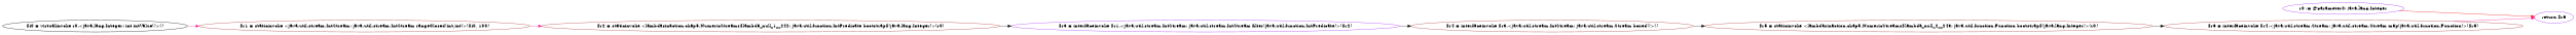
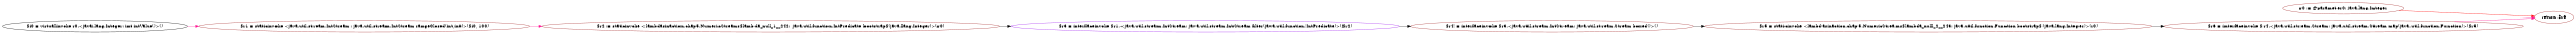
  digraph {
    rankdir=LR
    node [color=brown]
    edge [color=black]
-   "r0 := @parameter0: java.lang.Integer" [color=purple]
-   "return $r6" [color=purple]
+   "r0 := @parameter0: java.lang.Integer"
+   "return $r6"
    "$i0 = virtualinvoke r0.<java.lang.Integer: int intValue()>()" [color=black]
    "$r1 = staticinvoke <java.util.stream.IntStream: java.util.stream.IntStream rangeClosed(int,int)>($i0, 100)"
    "$r2 = staticinvoke <lambdasinaction.chap5.NumericStreams$lambda_null_1__242: java.util.function.IntPredicate bootstrap$(java.lang.Integer)>(r0)"
    "$r3 = interfaceinvoke $r1.<java.util.stream.IntStream: java.util.stream.IntStream filter(java.util.function.IntPredicate)>($r2)" [color=purple]
    "$r4 = interfaceinvoke $r3.<java.util.stream.IntStream: java.util.stream.Stream boxed()>()"
    "$r5 = staticinvoke <lambdasinaction.chap5.NumericStreams$lambda_null_2__243: java.util.function.Function bootstrap$(java.lang.Integer)>(r0)"
    "$r6 = interfaceinvoke $r4.<java.util.stream.Stream: java.util.stream.Stream map(java.util.function.Function)>($r5)"
    "r0 := @parameter0: java.lang.Integer" -> "return $r6" [color=red]
    "$i0 = virtualinvoke r0.<java.lang.Integer: int intValue()>()" -> "$r1 = staticinvoke <java.util.stream.IntStream: java.util.stream.IntStream rangeClosed(int,int)>($i0, 100)" [color=deeppink]
    "$r1 = staticinvoke <java.util.stream.IntStream: java.util.stream.IntStream rangeClosed(int,int)>($i0, 100)" -> "$r2 = staticinvoke <lambdasinaction.chap5.NumericStreams$lambda_null_1__242: java.util.function.IntPredicate bootstrap$(java.lang.Integer)>(r0)" [color=deeppink]
    "$r2 = staticinvoke <lambdasinaction.chap5.NumericStreams$lambda_null_1__242: java.util.function.IntPredicate bootstrap$(java.lang.Integer)>(r0)" -> "$r3 = interfaceinvoke $r1.<java.util.stream.IntStream: java.util.stream.IntStream filter(java.util.function.IntPredicate)>($r2)"
    "$r3 = interfaceinvoke $r1.<java.util.stream.IntStream: java.util.stream.IntStream filter(java.util.function.IntPredicate)>($r2)" -> "$r4 = interfaceinvoke $r3.<java.util.stream.IntStream: java.util.stream.Stream boxed()>()"
    "$r4 = interfaceinvoke $r3.<java.util.stream.IntStream: java.util.stream.Stream boxed()>()" -> "$r5 = staticinvoke <lambdasinaction.chap5.NumericStreams$lambda_null_2__243: java.util.function.Function bootstrap$(java.lang.Integer)>(r0)"
    "$r5 = staticinvoke <lambdasinaction.chap5.NumericStreams$lambda_null_2__243: java.util.function.Function bootstrap$(java.lang.Integer)>(r0)" -> "$r6 = interfaceinvoke $r4.<java.util.stream.Stream: java.util.stream.Stream map(java.util.function.Function)>($r5)"
    "$r6 = interfaceinvoke $r4.<java.util.stream.Stream: java.util.stream.Stream map(java.util.function.Function)>($r5)" -> "return $r6" [color=deeppink]
  }
